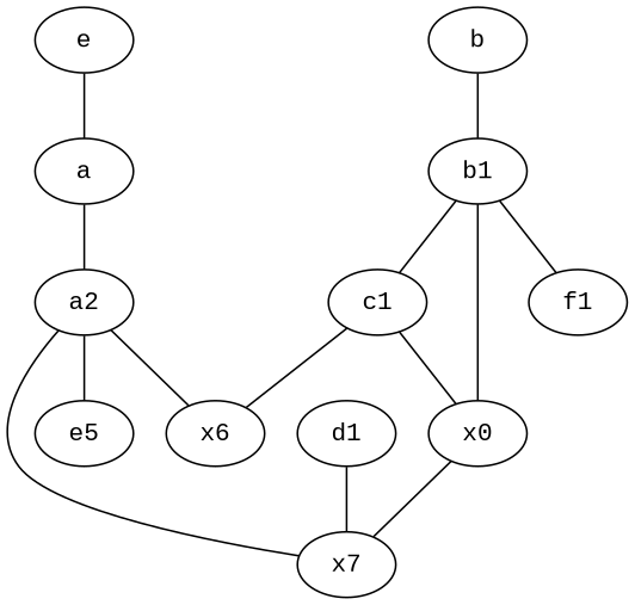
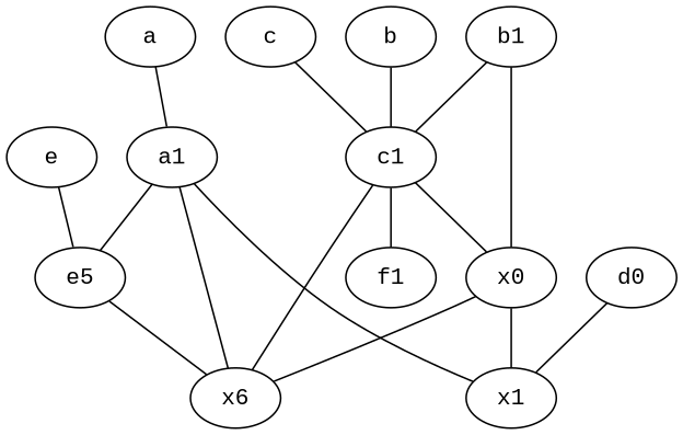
  graph {
    fontname="Liberation Mono"
    node [fontname="Liberation Mono" labelfontsize=50]
    edge [fontname="Liberation Mono"]
    b1
    c1
    x0
    n4 [label=x6]
    f1
-   x1 [label=x7]
+   x1
+   c
    n8 [label=e5]
    e
-   a1 [label=a2]
-   d1
+   a1
+   d1 [label=d0]
    a
    b
    b1 -- c1
    b1 -- x0
    c1 -- x0
    c1 -- n4
-   b1 -- f1
+   c1 -- f1
+   x0 -- n4
    x0 -- x1
-   e -- a
+   c -- c1
+   n8 -- n4
+   e -- n8
    a1 -- n4
    a1 -- x1
    a1 -- n8
    d1 -- x1
    a -- a1
-   b -- b1
+   b -- c1
  }
